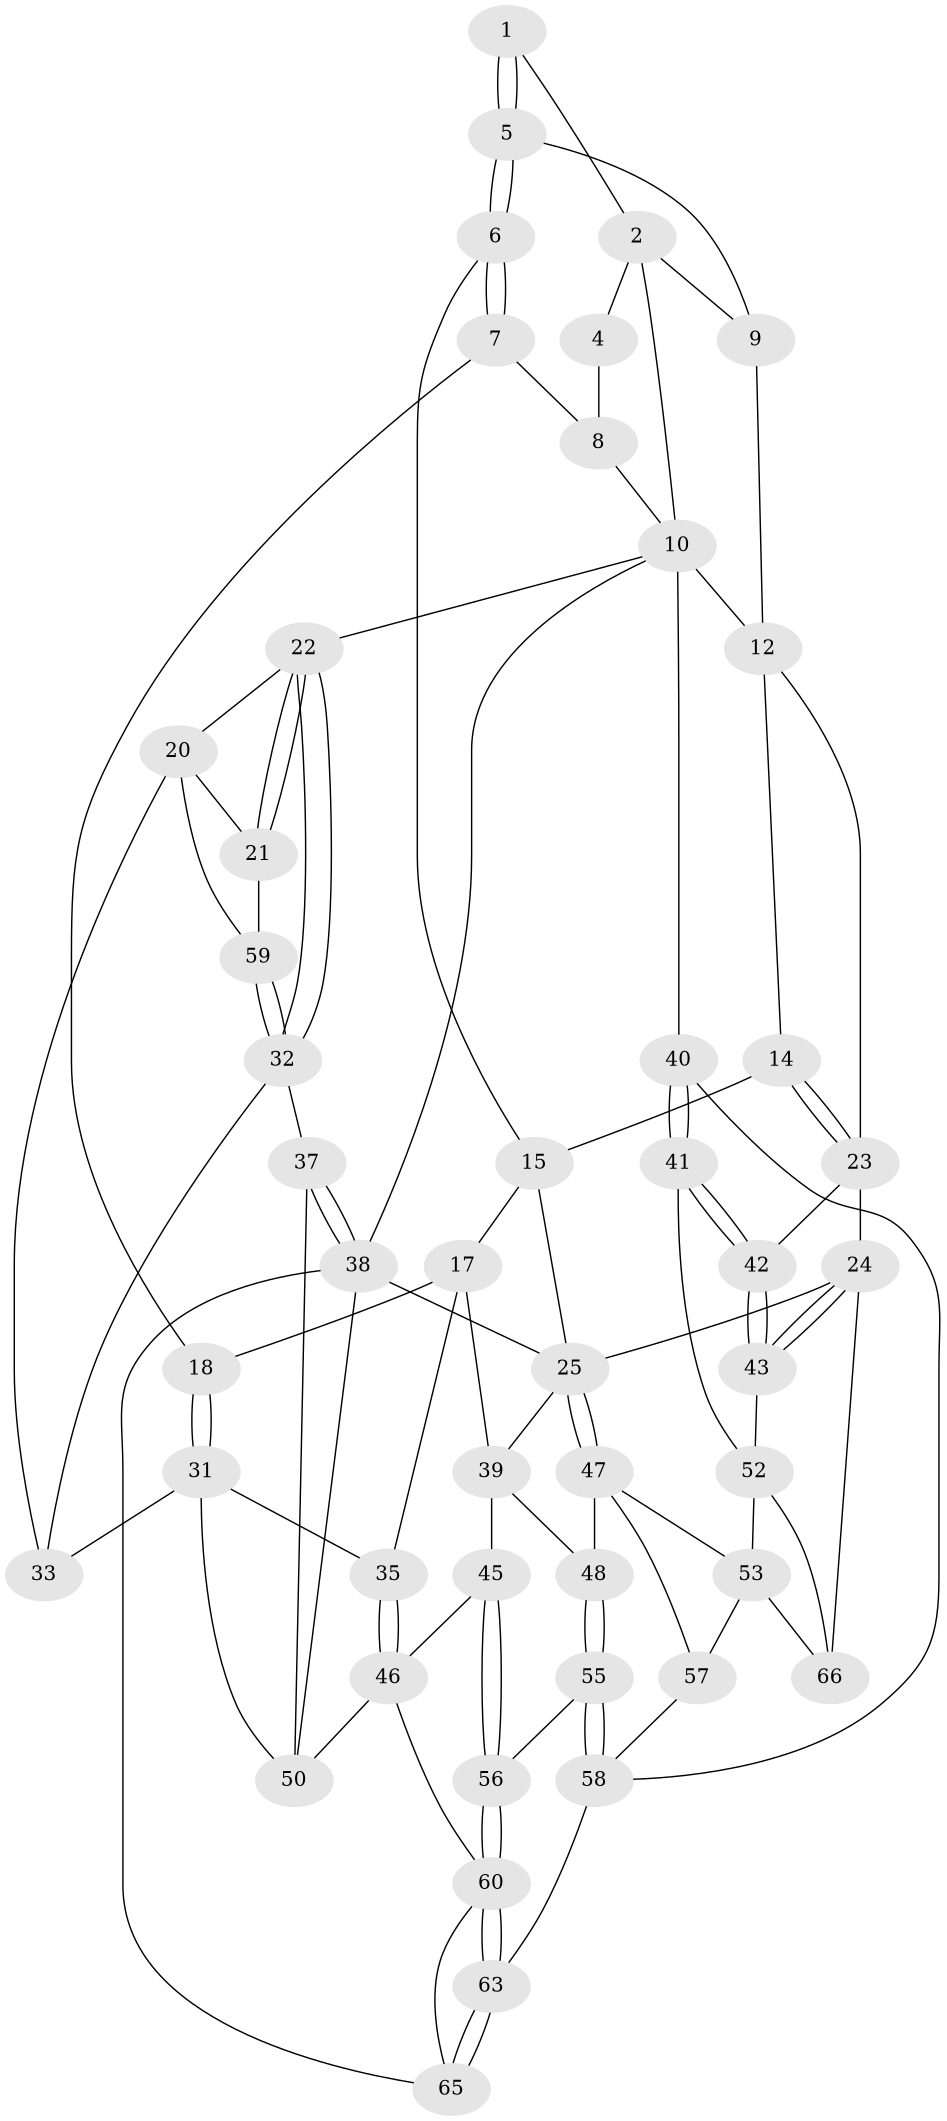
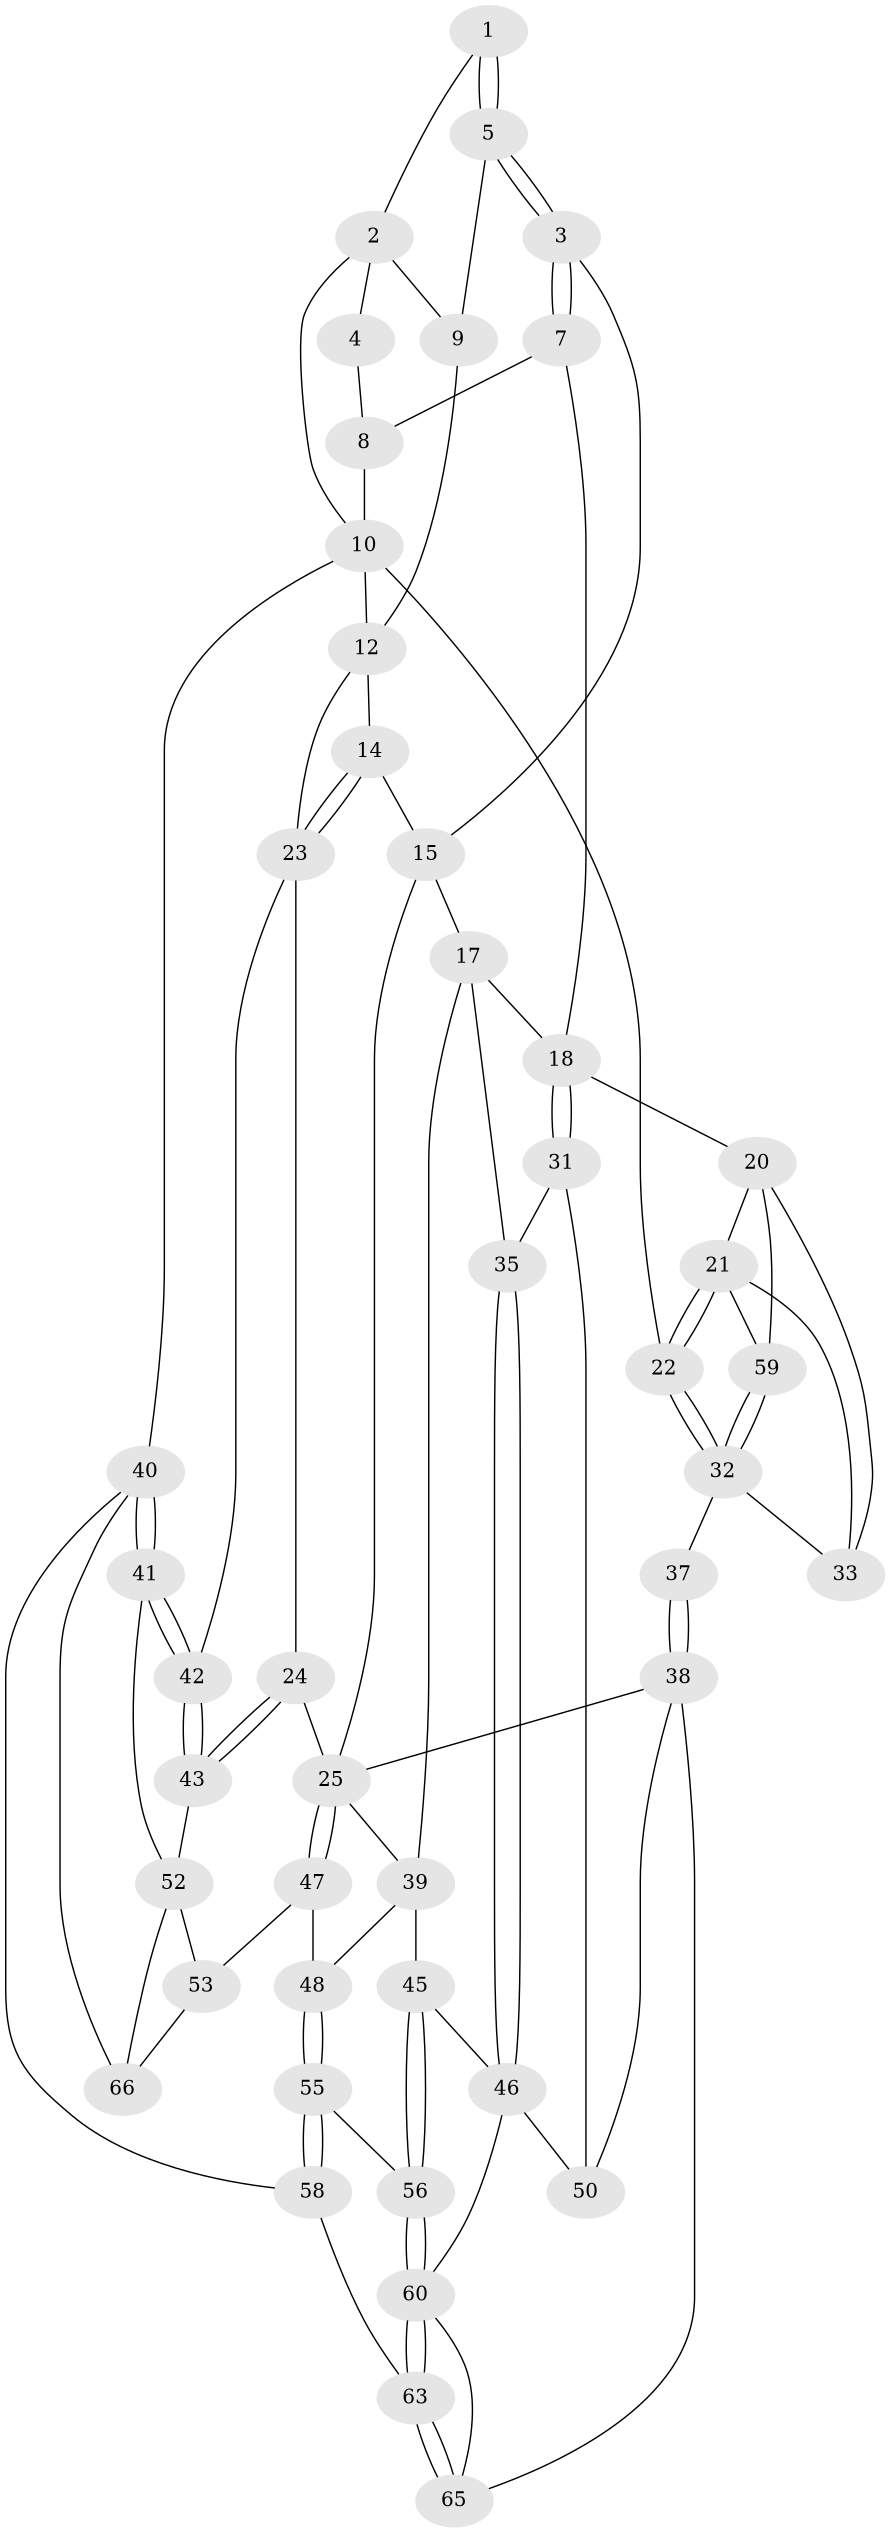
  graph {
    node [color=gray90 style=filled]
    2 [super="+3"]
    1
    5
    4
    9
    10 [super="+11"]
-   6
+   6 [label=3]
    8
    12 [super="+13"]
    22
    38 [super="+59"]
    40 [super="+67"]
    7
    15 [super="+16"]
    18 [super="+19"]
    17 [super="+34"]
    25 [super="+26"]
    20 [super="+28"]
    31 [super="+32"]
    14
    23 [super="+27"]
    n22 [label=32 super="+36"]
    50 [super="+51"]
    65
    41
    58 [super="+62"]
    66
    24
    42
    35
    39 [super="+44"]
    47 [super="+54"]
    46 [super="+49"]
    45
    48
    21
    n37 [label=59]
    33
    37
    43
    52 [super="+68"]
    53 [super="+64"]
-   57
    60 [super="+61"]
    56
    55
    63
    2 -- 4
    2 -- 9
    2 -- 10
    1 -- 2
    1 -- 5
    1 -- 5
    5 -- 9
    5 -- 6
    5 -- 6
    4 -- 8
    9 -- 12
    10 -- 12
    10 -- 22
-   10 -- 38
    10 -- 40
    6 -- 7
    6 -- 7
    6 -- 15
    8 -- 10
    12 -- 14
    12 -- 23
    22 -- n22
    22 -- n22
    38 -- 25
    38 -- 50
    38 -- 65
    40 -- 41
    40 -- 41
    40 -- 58
-   24 -- 66
+   40 -- 66
    7 -- 8
    7 -- 18
    15 -- 17
    15 -- 25
-   22 -- 20
+   18 -- 20
    18 -- 31
    18 -- 31
    17 -- 18
    17 -- 35
    17 -- 39
    25 -- 39
    25 -- 47
    25 -- 47
    20 -- 21
    20 -- n37
    20 -- 33
    31 -- 50
    31 -- 35
-   31 -- 33
+   21 -- 33
    14 -- 15
    14 -- 23
    14 -- 23
    23 -- 24
    23 -- 42
    n22 -- 33
    n22 -- 37
    41 -- 42
    41 -- 42
    41 -- 52
    58 -- 63
    24 -- 25
    24 -- 43
    24 -- 43
    42 -- 43
    42 -- 43
    35 -- 46
    35 -- 46
    39 -- 45
    39 -- 48
    47 -- 48
    47 -- 53
-   47 -- 57
    46 -- 50
    46 -- 60
    45 -- 46
    45 -- 56
    45 -- 56
    48 -- 55
    48 -- 55
    21 -- 22
    21 -- 22
    21 -- n37
    n37 -- n22
    n37 -- n22
    37 -- 38
    37 -- 38
-   37 -- 50
    43 -- 52
    52 -- 66
    52 -- 53
    53 -- 66
-   53 -- 57
-   57 -- 58
    60 -- 65
    60 -- 63
    60 -- 63
    56 -- 60
    56 -- 60
    55 -- 58
    55 -- 58
    55 -- 56
    63 -- 65
    63 -- 65
  }
